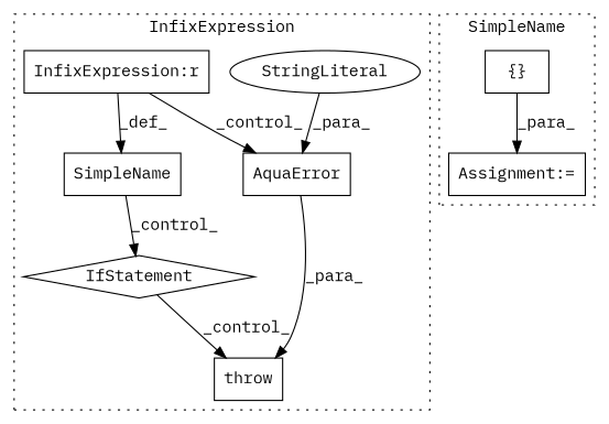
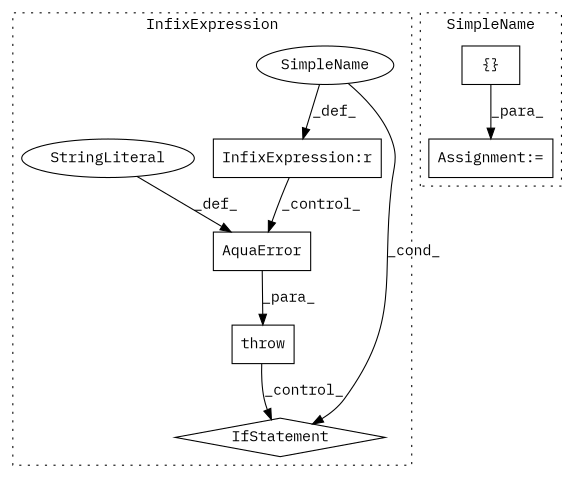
  digraph {
    fontname="IBM Plex Mono"
    node [fontname="IBM Plex Mono" shape=box]
    edge [fontname="IBM Plex Mono"]
    n1 [a=32 l="10,1" label=AquaError s="1866,1964"]
    n2 [a=25 l="4,2" label=IfStatement s="1812,1848" shape=diamond]
-   n3 [a=42 label=SimpleName]
+   n3 [a=42 label=SimpleName shape=ellipse]
    n4 [a=45 l=88 label=StringLiteral s=1876 shape=ellipse]
    n5 [a=53 l=6 label=throw s=1860]
    n6 [a=27 l=4 label="InfixExpression:r" s=1829]
    n7 [a=4 l=2 label="{}" s=2699]
    n8 [a=7 l=1 label="Assignment:=" s=2689]
    subgraph cluster_1 {
      label=InfixExpression
      style=dotted
      n1
      n2
      n3
      n4
      n5
      n6
    }
    subgraph cluster_2 {
      label=SimpleName
      style=dotted
      n7
      n8
    }
    n1 -> n5 [label=_para_]
-   n2 -> n5 [label=_control_]
-   n3 -> n2 [label=_control_]
-   n4 -> n1 [label=_para_]
+   n5 -> n2 [label=_control_]
+   n3 -> n2 [label=_cond_]
+   n4 -> n1 [label=_def_]
    n6 -> n1 [label=_control_]
-   n6 -> n3 [label=_def_]
+   n3 -> n6 [label=_def_]
    n7 -> n8 [label=_para_]
  }
